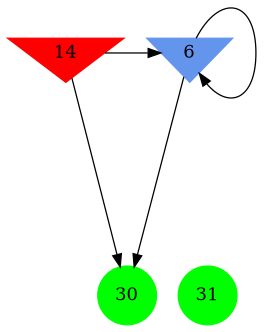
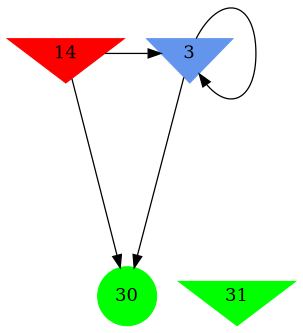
  digraph {
    ranksep=2.0
    node [color=green shape=invtriangle style=filled]
-   6 [color=cornflowerblue]
+   6 [color=cornflowerblue label=3]
    14 [color=red]
    30 [shape=circle]
-   31 [shape=circle]
+   31
    subgraph sub_1 {
      rank=same
      6
      14
    }
    subgraph sub_2 {
      rank=same
    }
    subgraph sub_3 {
      rank=same
      30
      31
    }
    6 -> 6
    6 -> 30
    14 -> 6
    14 -> 30
  }
